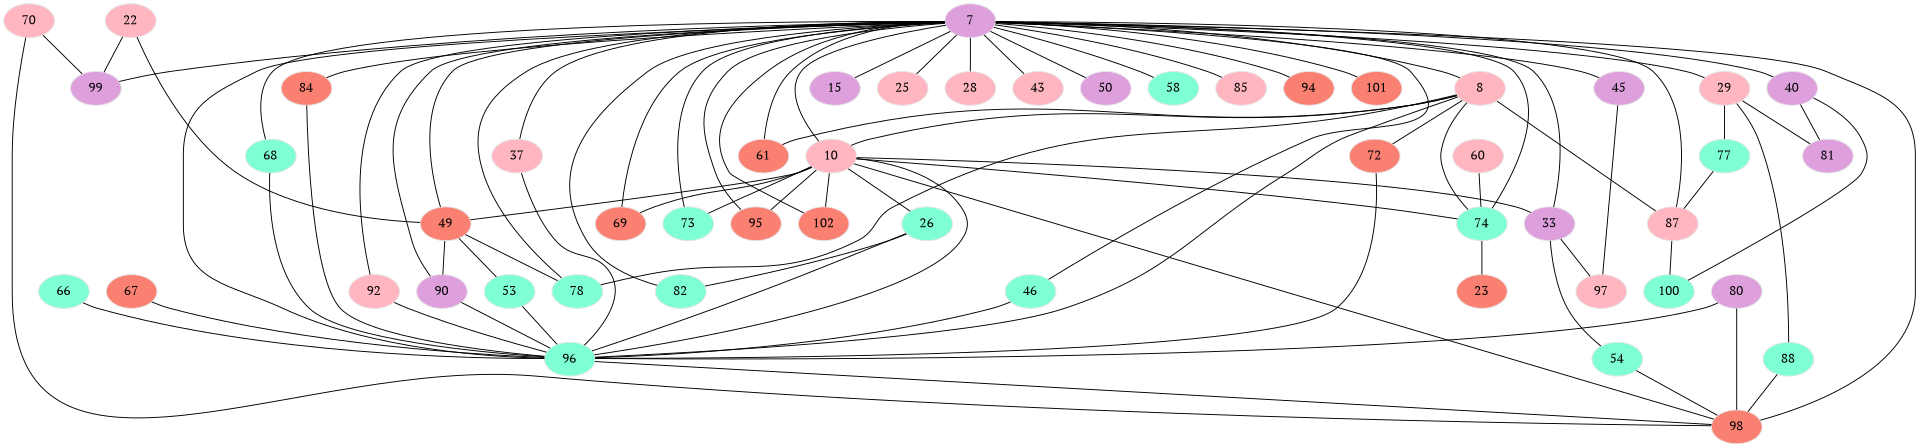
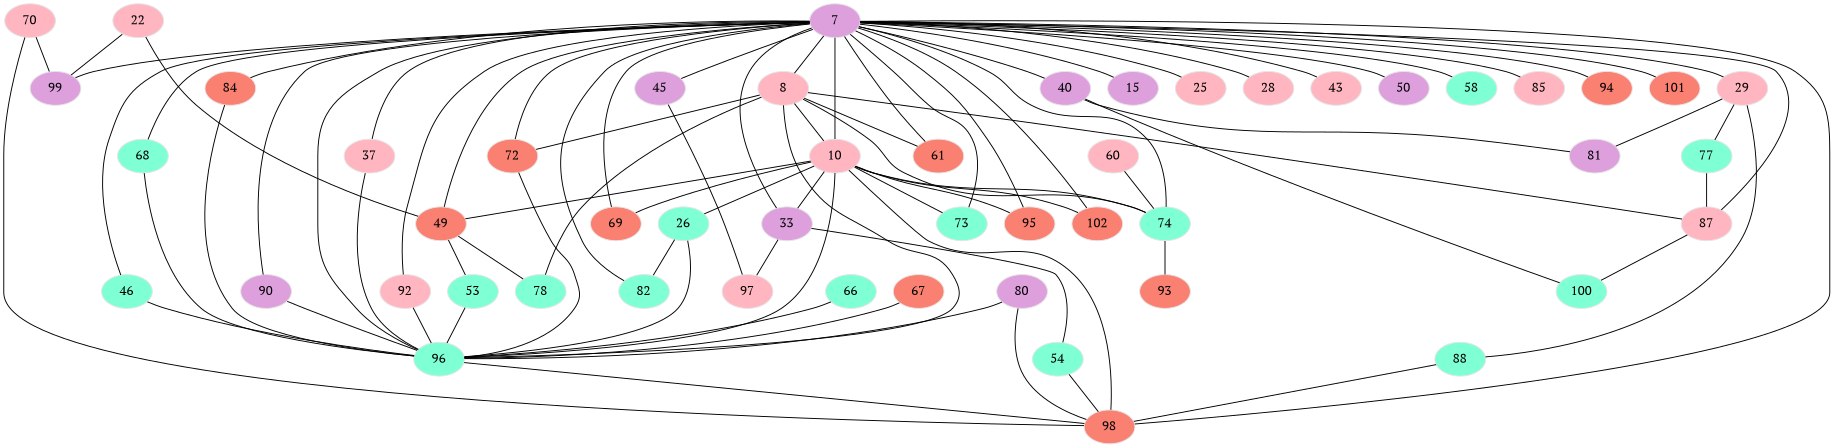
  graph {
    fontname="PT Serif"
    node [color=gray90 fillcolor=aquamarine fontname="PT Serif" style=filled]
    edge [fontname="PT Serif"]
    7 [fillcolor=plum super="+3+5"]
    8 [fillcolor=lightpink super="+6"]
    10 [fillcolor=lightpink super="+1"]
    15 [fillcolor=plum]
    25 [fillcolor=lightpink]
    28 [fillcolor=lightpink]
    29 [fillcolor=lightpink super="+24"]
    33 [fillcolor=plum super="+30"]
    37 [fillcolor=lightpink]
    40 [fillcolor=plum super="+23"]
    43 [fillcolor=lightpink]
    45 [fillcolor=plum]
    46 [super="+14"]
    49 [fillcolor=salmon super="+13"]
    50 [fillcolor=plum]
    58
    61 [fillcolor=salmon]
    68
    69 [fillcolor=salmon]
    72 [fillcolor=salmon super="+16+44"]
    73
    74 [super="+42"]
    82 [super="+64"]
    84 [fillcolor=salmon super="+62"]
    85 [fillcolor=lightpink]
    87 [fillcolor=lightpink super="+86"]
    90 [fillcolor=plum super="+71"]
    92 [fillcolor=lightpink super="+52"]
    94 [fillcolor=salmon]
    95 [fillcolor=salmon super="+83"]
    96 [super="+91+9"]
    98 [fillcolor=salmon super="+57+89+59+76"]
    99 [fillcolor=plum super="+11+36+39"]
    101 [fillcolor=salmon]
    102 [fillcolor=salmon super="+79+56"]
    78
    26 [super="+17"]
    77
    81 [fillcolor=plum]
    88
    54
    97 [fillcolor=lightpink]
    100
    53
-   93 [fillcolor=salmon label=23]
+   93 [fillcolor=salmon]
    60 [fillcolor=lightpink]
    22 [fillcolor=lightpink]
    66
    67 [fillcolor=salmon]
    70 [fillcolor=lightpink]
    80 [fillcolor=plum]
    7 -- 8 [weight=8]
    7 -- 10 [weight=8]
    7 -- 15 [weight=2]
    7 -- 25 [weight=2]
    7 -- 28 [weight=2]
    7 -- 29 [weight=3]
    7 -- 33 [weight=2]
    7 -- 37
    7 -- 40 [weight=3]
    7 -- 43 [weight=2]
    7 -- 45 [weight=2]
    7 -- 46
    7 -- 49 [weight=2]
    7 -- 50 [weight=2]
    7 -- 58
    7 -- 61
    7 -- 68
    7 -- 69
-   7 -- 78
+   7 -- 72
    7 -- 73
    7 -- 74 [weight=4]
    7 -- 82 [weight=3]
    7 -- 84 [weight=2]
    7 -- 85 [weight=2]
    7 -- 87 [weight=6]
    7 -- 90
    7 -- 92
    7 -- 94 [weight=2]
    7 -- 95 [weight=2]
    7 -- 96 [weight=9]
    7 -- 98 [weight=7]
    7 -- 99 [weight=6]
    7 -- 101 [weight=2]
    7 -- 102 [weight=4]
    8 -- 10 [weight=4]
    8 -- 61
    8 -- 72 [weight=2]
    8 -- 74
    8 -- 87
    8 -- 96 [weight=4]
    8 -- 78
    10 -- 33
    10 -- 49
    10 -- 69
    10 -- 73
    10 -- 74
    10 -- 95
    10 -- 96 [weight=5]
    10 -- 98 [weight=3]
    10 -- 102 [weight=2]
    10 -- 26
    29 -- 77
    29 -- 81
    29 -- 88
    33 -- 54
    33 -- 97
    37 -- 96
    40 -- 81
    40 -- 100
    45 -- 97
    46 -- 96 [weight=2]
-   49 -- 90
    49 -- 78
    49 -- 53
    68 -- 96
    72 -- 96
    74 -- 93
    84 -- 96
    87 -- 100
    90 -- 96 [weight=3]
    92 -- 96 [weight=2]
    96 -- 98 [weight=3]
    26 -- 82
    26 -- 96 [weight=2]
    77 -- 87
    88 -- 98
    54 -- 98
    53 -- 96
    60 -- 74
    22 -- 49
    22 -- 99
    66 -- 96
    67 -- 96
    70 -- 98
    70 -- 99
    80 -- 96
    80 -- 98
  }
